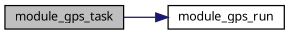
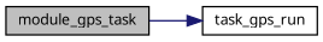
  digraph {
    rankdir=LR
    fontname="Noto Sans"
    node [color=black fontname="Noto Sans" fontsize=10 shape=record style=filled]
    n1 [fillcolor=grey75 fontcolor=black height=0.2 label=module_gps_task width=0.4]
-   n2 [fillcolor=white height=0.2 label=module_gps_run width=0.4]
+   n2 [fillcolor=white height=0.2 label=task_gps_run width=0.4]
    n1 -> n2 [color=midnightblue fontname="Noto Sans" fontsize=10 labelfontname=Helvetica labelfontsize=10 style=solid]
  }
